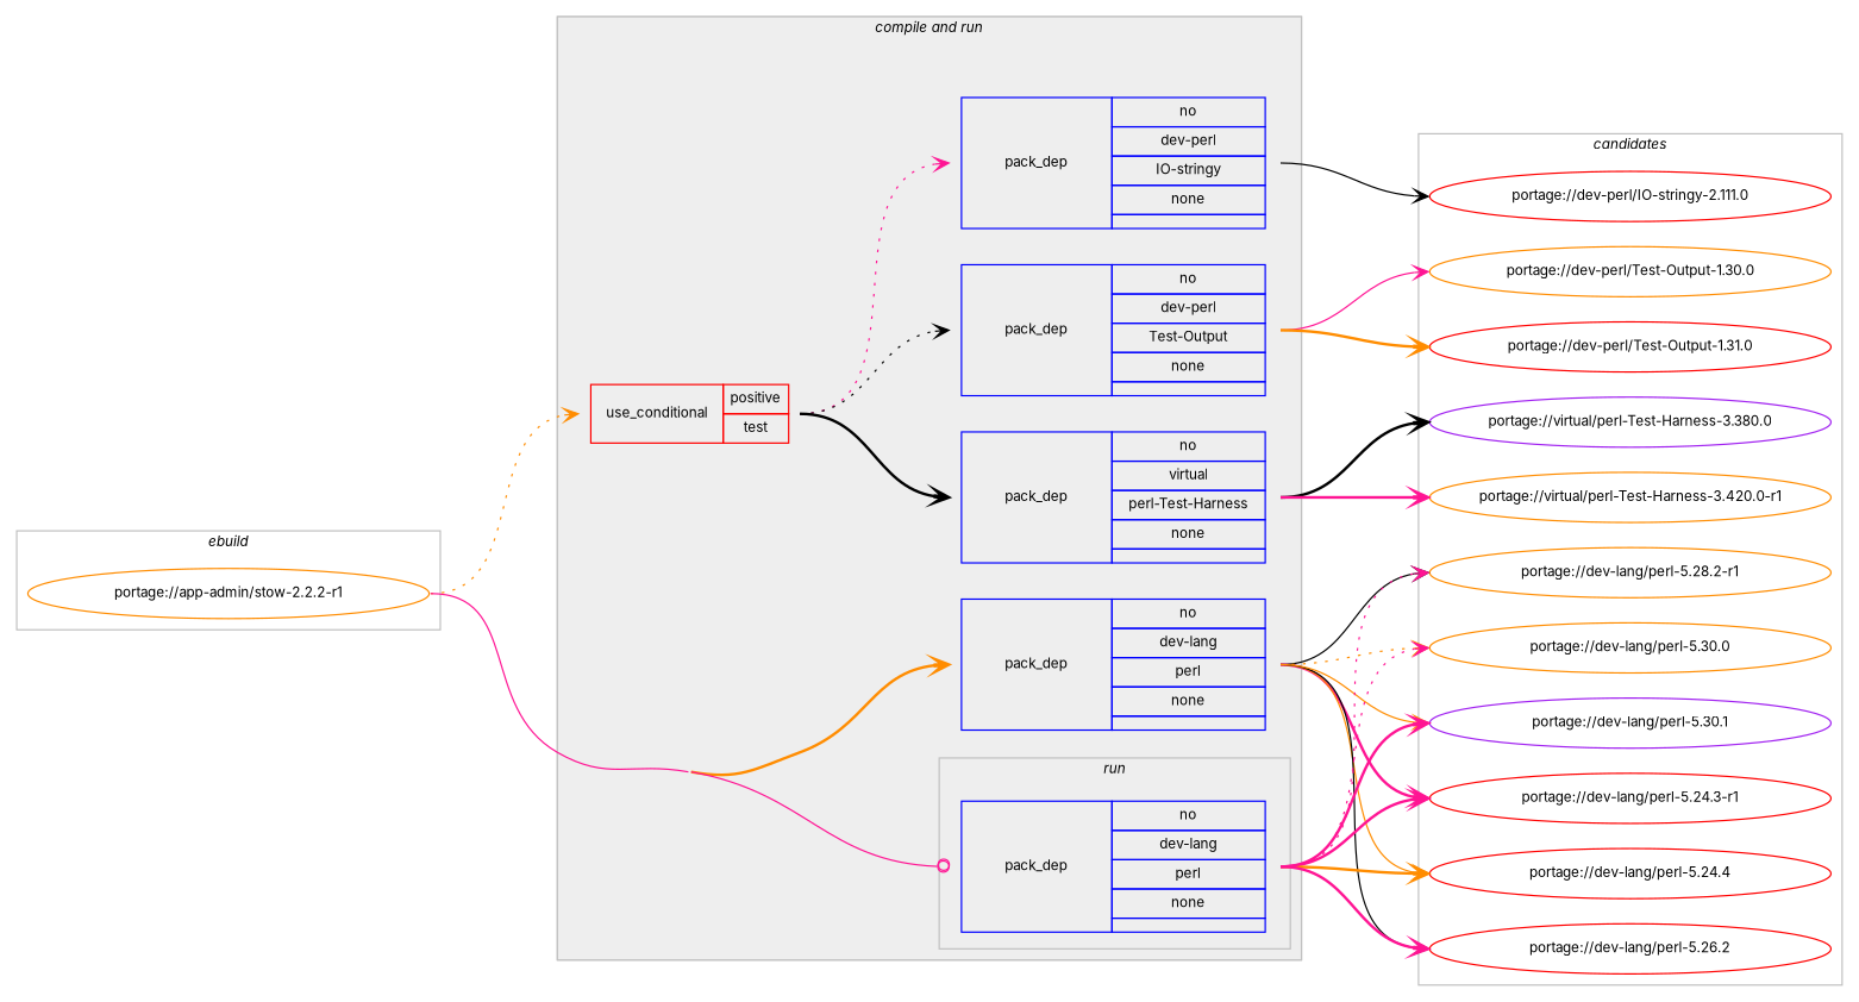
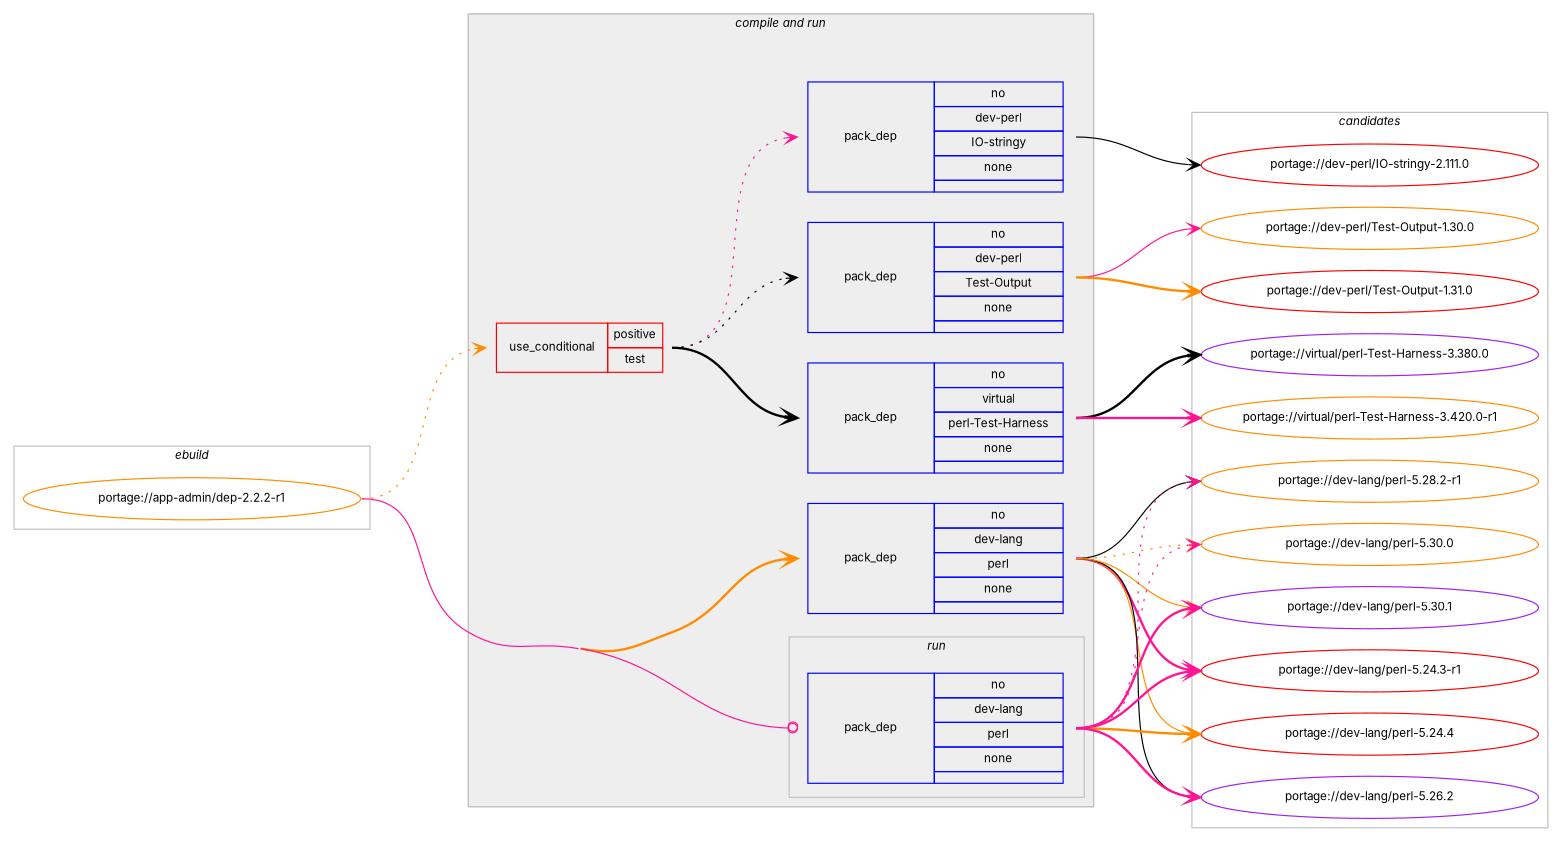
  digraph {
    compound=true
    concentrate=true
    fontname=Inter
    fontsize=10
    newrank=true
    rankdir=LR
    ranksep=1.5
    node [color=red fontname=Inter fontsize=10]
    edge [arrowhead=vee color=deeppink fontname=Inter headport=w style=bold tailport=e weight=100]
-   n1 [color=darkorange label="portage://app-admin/stow-2.2.2-r1" width=4]
+   n1 [color=darkorange label="portage://app-admin/dep-2.2.2-r1" width=4]
    n2 [color=blue label=<<TABLE BORDER="0" CELLBORDER="1" CELLSPACING="0" CELLPADDING="4" WIDTH="220"><TR><TD ROWSPAN="6" CELLPADDING="30">pack_dep</TD></TR><TR><TD WIDTH="110">no</TD></TR><TR><TD>dev-perl</TD></TR><TR><TD>IO-stringy</TD></TR><TR><TD>none</TD></TR><TR><TD></TD></TR></TABLE>> shape=none]
    n3 [color=blue label=<<TABLE BORDER="0" CELLBORDER="1" CELLSPACING="0" CELLPADDING="4" WIDTH="220"><TR><TD ROWSPAN="6" CELLPADDING="30">pack_dep</TD></TR><TR><TD WIDTH="110">no</TD></TR><TR><TD>virtual</TD></TR><TR><TD>perl-Test-Harness</TD></TR><TR><TD>none</TD></TR><TR><TD></TD></TR></TABLE>> shape=none]
    n4 [color=blue label=<<TABLE BORDER="0" CELLBORDER="1" CELLSPACING="0" CELLPADDING="4" WIDTH="220"><TR><TD ROWSPAN="6" CELLPADDING="30">pack_dep</TD></TR><TR><TD WIDTH="110">no</TD></TR><TR><TD>dev-perl</TD></TR><TR><TD>Test-Output</TD></TR><TR><TD>none</TD></TR><TR><TD></TD></TR></TABLE>> shape=none]
    n5 [label=<<TABLE BORDER="0" CELLBORDER="1" CELLSPACING="0" CELLPADDING="4"><TR><TD ROWSPAN="3" CELLPADDING="10">use_conditional</TD></TR><TR><TD>positive</TD></TR><TR><TD>test</TD></TR></TABLE>> shape=none]
    n6 [color=blue label=<<TABLE BORDER="0" CELLBORDER="1" CELLSPACING="0" CELLPADDING="4" WIDTH="220"><TR><TD ROWSPAN="6" CELLPADDING="30">pack_dep</TD></TR><TR><TD WIDTH="110">no</TD></TR><TR><TD>dev-lang</TD></TR><TR><TD>perl</TD></TR><TR><TD>none</TD></TR><TR><TD></TD></TR></TABLE>> shape=none]
    n7 [color=blue label=<<TABLE BORDER="0" CELLBORDER="1" CELLSPACING="0" CELLPADDING="4" WIDTH="220"><TR><TD ROWSPAN="6" CELLPADDING="30">pack_dep</TD></TR><TR><TD WIDTH="110">no</TD></TR><TR><TD>dev-lang</TD></TR><TR><TD>perl</TD></TR><TR><TD>none</TD></TR><TR><TD></TD></TR></TABLE>> shape=none]
    n8 [label="portage://dev-perl/IO-stringy-2.111.0" width=4]
    n9 [color=purple label="portage://virtual/perl-Test-Harness-3.380.0" width=4]
    n10 [color=darkorange label="portage://virtual/perl-Test-Harness-3.420.0-r1" width=4]
    n11 [color=darkorange label="portage://dev-perl/Test-Output-1.30.0" width=4]
    n12 [label="portage://dev-perl/Test-Output-1.31.0" width=4]
    n13 [label="portage://dev-lang/perl-5.24.3-r1" width=4]
    n14 [label="portage://dev-lang/perl-5.24.4" width=4]
-   n15 [label="portage://dev-lang/perl-5.26.2" width=4]
+   n15 [color=purple label="portage://dev-lang/perl-5.26.2" width=4]
    n16 [color=darkorange label="portage://dev-lang/perl-5.28.2-r1" width=4]
    n17 [color=darkorange label="portage://dev-lang/perl-5.30.0" width=4]
    n18 [color=purple label="portage://dev-lang/perl-5.30.1" width=4]
    subgraph cluster_1 {
      color=gray
      label=<<i>ebuild</i>>
      rank=same
      n1
    }
    subgraph cluster_2 {
      color=gray
      label=<<i>dependencies</i>>
      subgraph cluster_3 {
        color=gray
        fillcolor="#eeeeee"
        label=<<i>compile</i>>
        style=filled
        subgraph sub_4 {
          color=gray
          fillcolor="#eeeeee"
          label=<<i>compile</i>>
          style=filled
          n5
          subgraph sub_5 {
            color=gray
            fillcolor="#eeeeee"
            label=<<i>compile</i>>
            style=filled
            n2
          }
          subgraph sub_6 {
            color=gray
            fillcolor="#eeeeee"
            label=<<i>compile</i>>
            style=filled
            n3
          }
          subgraph sub_7 {
            color=gray
            fillcolor="#eeeeee"
            label=<<i>compile</i>>
            style=filled
            n4
          }
        }
        subgraph sub_8 {
          color=gray
          fillcolor="#eeeeee"
          label=<<i>compile</i>>
          style=filled
          n6
        }
      }
      subgraph cluster_9 {
        color=gray
        fillcolor="#eeeeee"
        label=<<i>compile and run</i>>
        style=filled
      }
      subgraph cluster_10 {
        color=gray
        fillcolor="#eeeeee"
        label=<<i>run</i>>
        style=filled
        subgraph sub_11 {
          color=gray
          fillcolor="#eeeeee"
          label=<<i>run</i>>
          style=filled
          n7
        }
      }
    }
    subgraph cluster_12 {
      color=gray
      label=<<i>candidates</i>>
      rank=same
      subgraph sub_13 {
        color=black
        label=<<i>candidates</i>>
        nodesep=1
        rank=same
        n8
      }
      subgraph sub_14 {
        color=black
        label=<<i>candidates</i>>
        nodesep=1
        rank=same
        n9
        n10
      }
      subgraph sub_15 {
        color=black
        label=<<i>candidates</i>>
        nodesep=1
        rank=same
        n11
        n12
      }
      subgraph sub_16 {
        color=black
        label=<<i>candidates</i>>
        nodesep=1
        rank=same
        n13
        n14
        n15
        n16
        n17
        n18
      }
      subgraph sub_17 {
        color=black
        label=<<i>candidates</i>>
        nodesep=1
        rank=same
        n13
        n14
        n15
        n16
        n17
        n18
      }
    }
    n1 -> n5 [color=darkorange style=dotted weight=20]
    n1 -> n6 [color=darkorange weight=20]
    n1 -> n7 [arrowhead=odot style=solid weight=20]
    n2 -> n8 [color=black style=solid]
    n3 -> n9 [color=black]
    n3 -> n10
    n4 -> n11 [style=solid]
    n4 -> n12 [color=darkorange]
    n5 -> n2 [style=dotted weight=20]
    n5 -> n3 [color=black weight=20]
    n5 -> n4 [color=black style=dotted weight=20]
    n6 -> n13
    n6 -> n14 [color=darkorange style=solid]
    n6 -> n15 [color=black style=solid]
    n6 -> n16 [color=black style=solid]
    n6 -> n17 [color=darkorange style=dotted]
    n6 -> n18 [color=darkorange style=solid]
    n7 -> n13
    n7 -> n14 [color=darkorange]
    n7 -> n15
    n7 -> n16 [style=dotted]
    n7 -> n17 [style=dotted]
    n7 -> n18
  }
